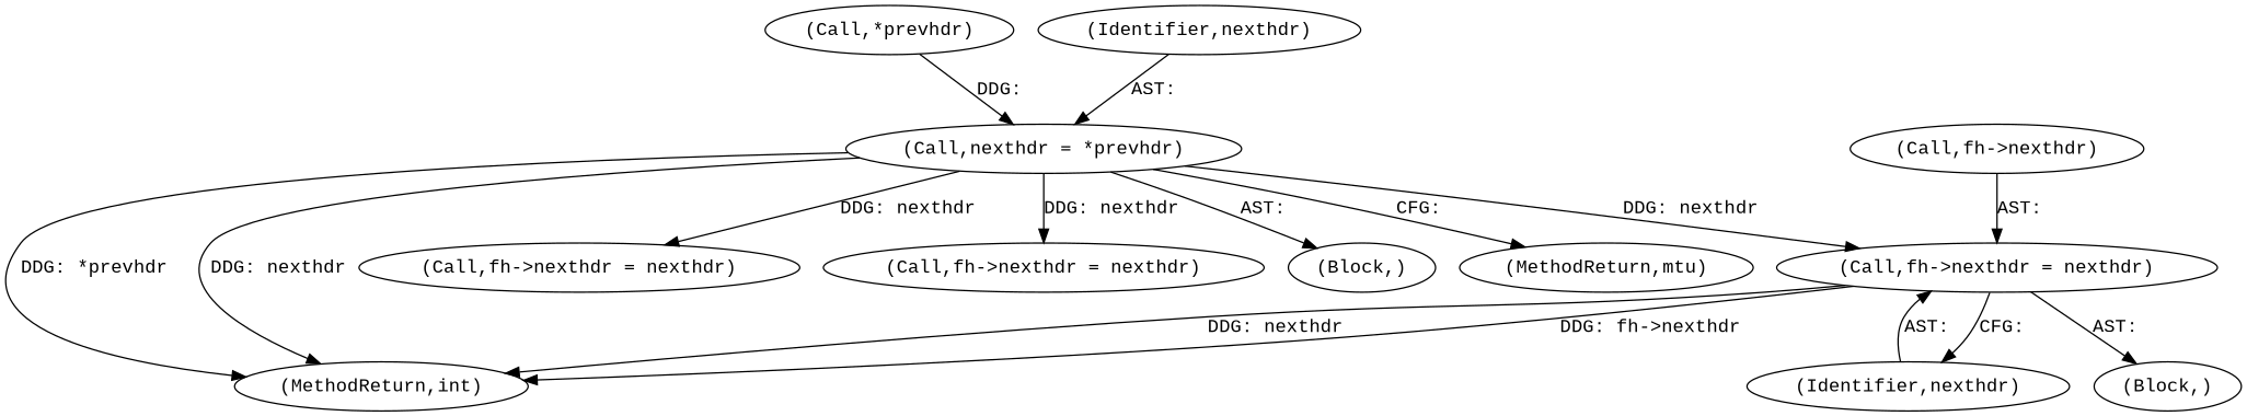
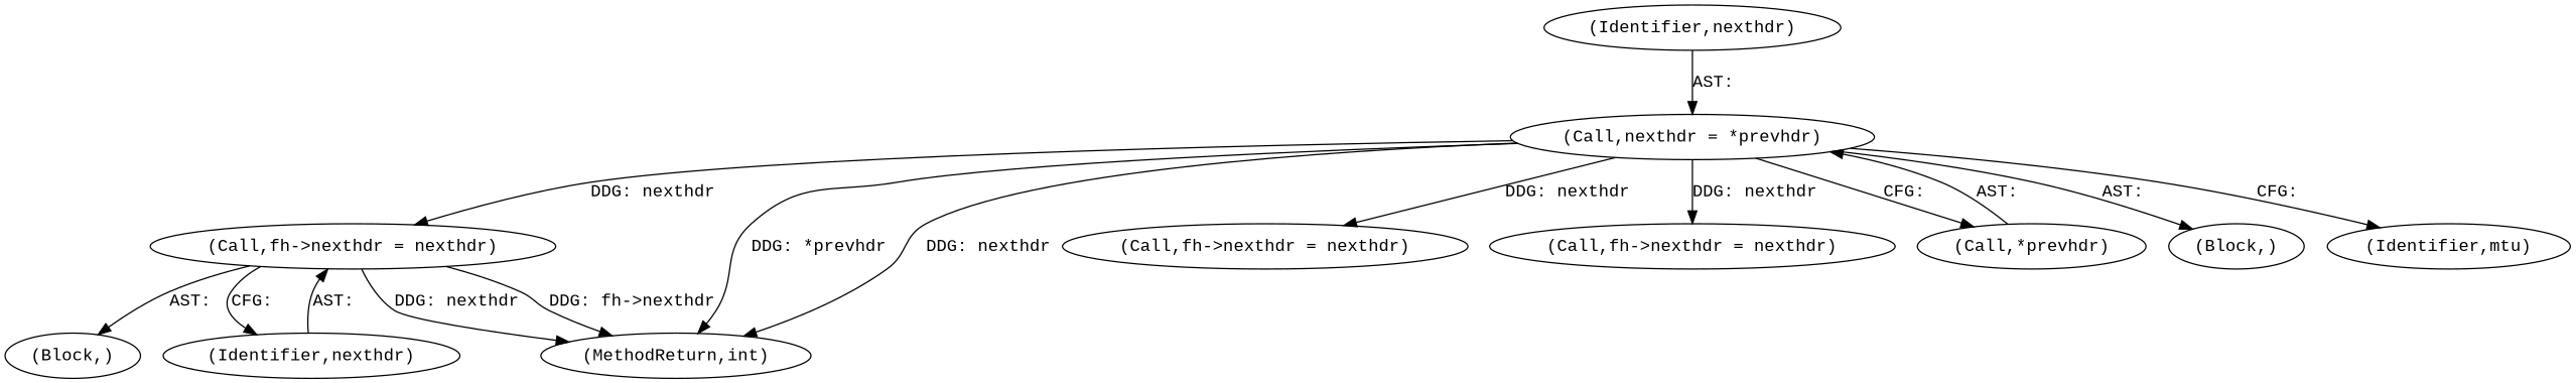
  digraph {
    fontname="Liberation Mono"
    node [fontname="Liberation Mono"]
    edge [fontname="Liberation Mono"]
    n1 [label="(Call,fh->nexthdr = nexthdr)"]
    n2 [label="(Block,)"]
    n3 [label="(Identifier,nexthdr)"]
    n4 [label="(MethodReturn,int)"]
    n5 [label="(Call,nexthdr = *prevhdr)"]
    n6 [label="(Call,fh->nexthdr = nexthdr)"]
    n7 [label="(Call,fh->nexthdr = nexthdr)"]
    n8 [label="(Call,*prevhdr)"]
    n9 [label="(Block,)"]
-   n10 [label="(MethodReturn,mtu)"]
+   n10 [label="(Identifier,mtu)"]
    n11 [label="(Identifier,nexthdr)"]
-   n12 [label="(Call,fh->nexthdr)"]
    n1 -> n2 [label="AST: "]
    n1 -> n3 [label="CFG: "]
    n1 -> n4 [label="DDG: nexthdr"]
    n1 -> n4 [label="DDG: fh->nexthdr"]
    n3 -> n1 [label="AST: "]
    n5 -> n1 [label="DDG: nexthdr"]
    n5 -> n4 [label="DDG: *prevhdr"]
    n5 -> n4 [label="DDG: nexthdr"]
    n5 -> n6 [label="DDG: nexthdr"]
    n5 -> n7 [label="DDG: nexthdr"]
+   n5 -> n8 [label="CFG: "]
    n5 -> n9 [label="AST: "]
    n5 -> n10 [label="CFG: "]
-   n8 -> n5 [label="DDG: "]
+   n8 -> n5 [label="AST: "]
    n11 -> n5 [label="AST: "]
-   n12 -> n1 [label="AST: "]
  }
